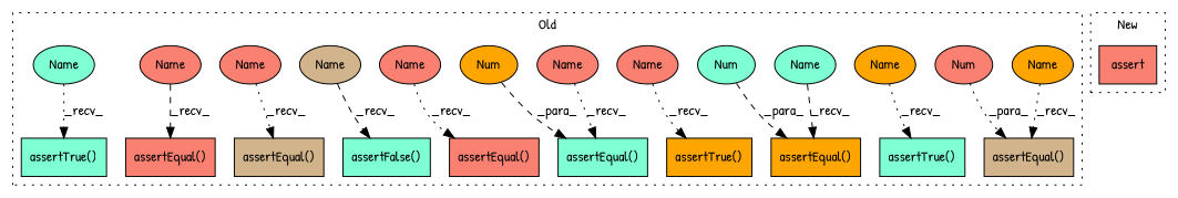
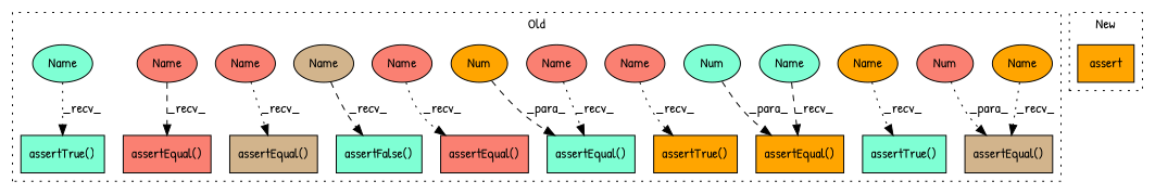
  digraph {
    fontname="Patrick Hand"
    node [a=75 l=4 shape=ellipse style=filled fillcolor=salmon fontname="Patrick Hand"]
    edge [style=dotted fontname="Patrick Hand"]
    n1 [l="16,1" label="assertTrue()" s="49323,49398" shape=box fillcolor=orange]
    n2 [l="16,1" label="assertTrue()" s="48642,48712" shape=box fillcolor=aquamarine]
    n3 [l="17,1" label="assertEqual()" s="48722,48798" shape=box fillcolor=tan]
    n4 [l="16,1" label="assertTrue()" s="49688,49768" shape=box fillcolor=aquamarine]
    n5 [l="17,1" label="assertEqual()" s="49408,49489" shape=box fillcolor=aquamarine]
    n6 [a=76 l=2 label=Num s=49487 fillcolor=orange]
    n7 [l="17,1" label="assertEqual()" s="49156,49255" shape=box]
    n8 [a=76 l=2 label=Num s=48796]
    n9 [l="17,1" label="assertEqual()" s="49499,49605" shape=box fillcolor=tan]
    n10 [l="17,1" label="assertFalse()" s="48993,49062" shape=box fillcolor=aquamarine]
    n11 [l="17,1" label="assertEqual()" s="49072,49146" shape=box fillcolor=orange]
    n12 [a=76 l=2 label=Num s=49144 fillcolor=aquamarine]
    n13 [l="17,1" label="assertEqual()" s="49874,49985" shape=box]
    n14 [a=87 label=Name s=48722 fillcolor=orange]
    n15 [a=87 label=Name s=49688 fillcolor=orange]
    n16 [a=87 label=Name s=49323]
    n17 [a=87 label=Name s=49156]
    n18 [a=87 label=Name s=49072 fillcolor=aquamarine]
    n19 [a=87 label=Name s=48993 fillcolor=tan]
    n20 [a=87 label=Name s=49499]
    n21 [a=87 label=Name s=49874]
    n22 [a=87 label=Name s=49408]
    n23 [a=87 label=Name s=48642 fillcolor=aquamarine]
-   n24 [a=65 l=7 label=assert s=49053 shape=box]
+   n24 [a=65 l=7 label=assert s=49053 shape=box fillcolor=orange]
    subgraph cluster_1 {
      label=Old
      style=dotted
      n1
      n2
      n3
      n4
      n5
      n6
      n7
      n8
      n9
      n10
      n11
      n12
      n13
      n14
      n15
      n16
      n17
      n18
      n19
      n20
      n21
      n22
      n23
    }
    subgraph cluster_2 {
      label=New
      style=dotted
      n24
    }
    n6 -> n5 [label=_para_ style=dashed]
    n8 -> n3 [label=_para_]
    n12 -> n11 [label=_para_ style=dashed]
    n14 -> n3 [label=_recv_]
    n15 -> n4 [label=_recv_]
    n16 -> n1 [label=_recv_]
    n17 -> n7 [label=_recv_]
    n18 -> n11 [label=_recv_ style=dashed]
    n19 -> n10 [label=_recv_ style=dashed]
    n20 -> n9 [label=_recv_]
    n21 -> n13 [label=_recv_ style=dashed]
    n22 -> n5 [label=_recv_]
    n23 -> n2 [label=_recv_]
  }
